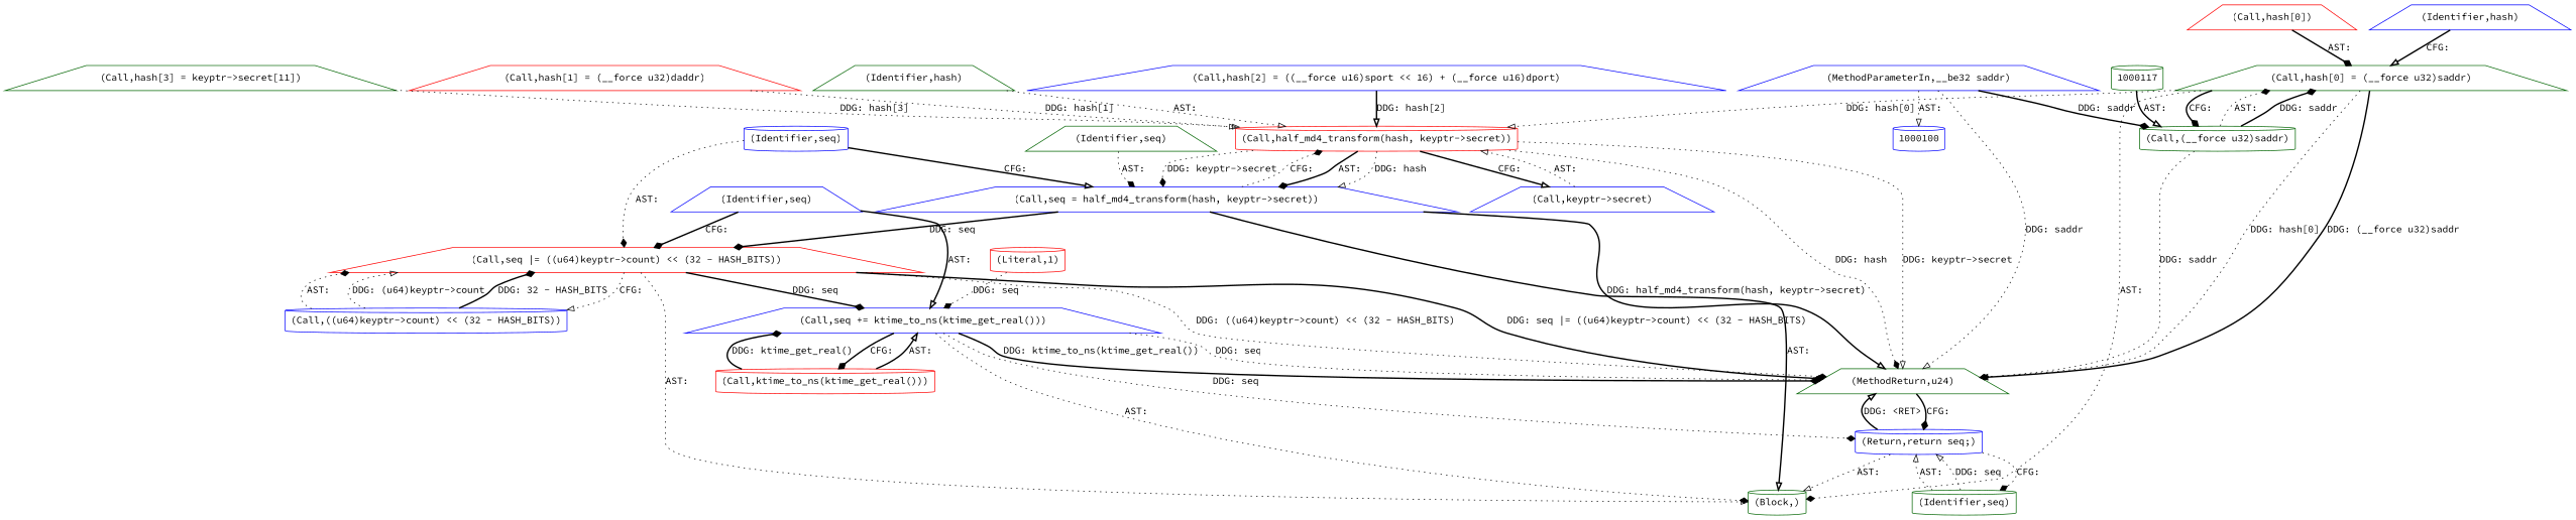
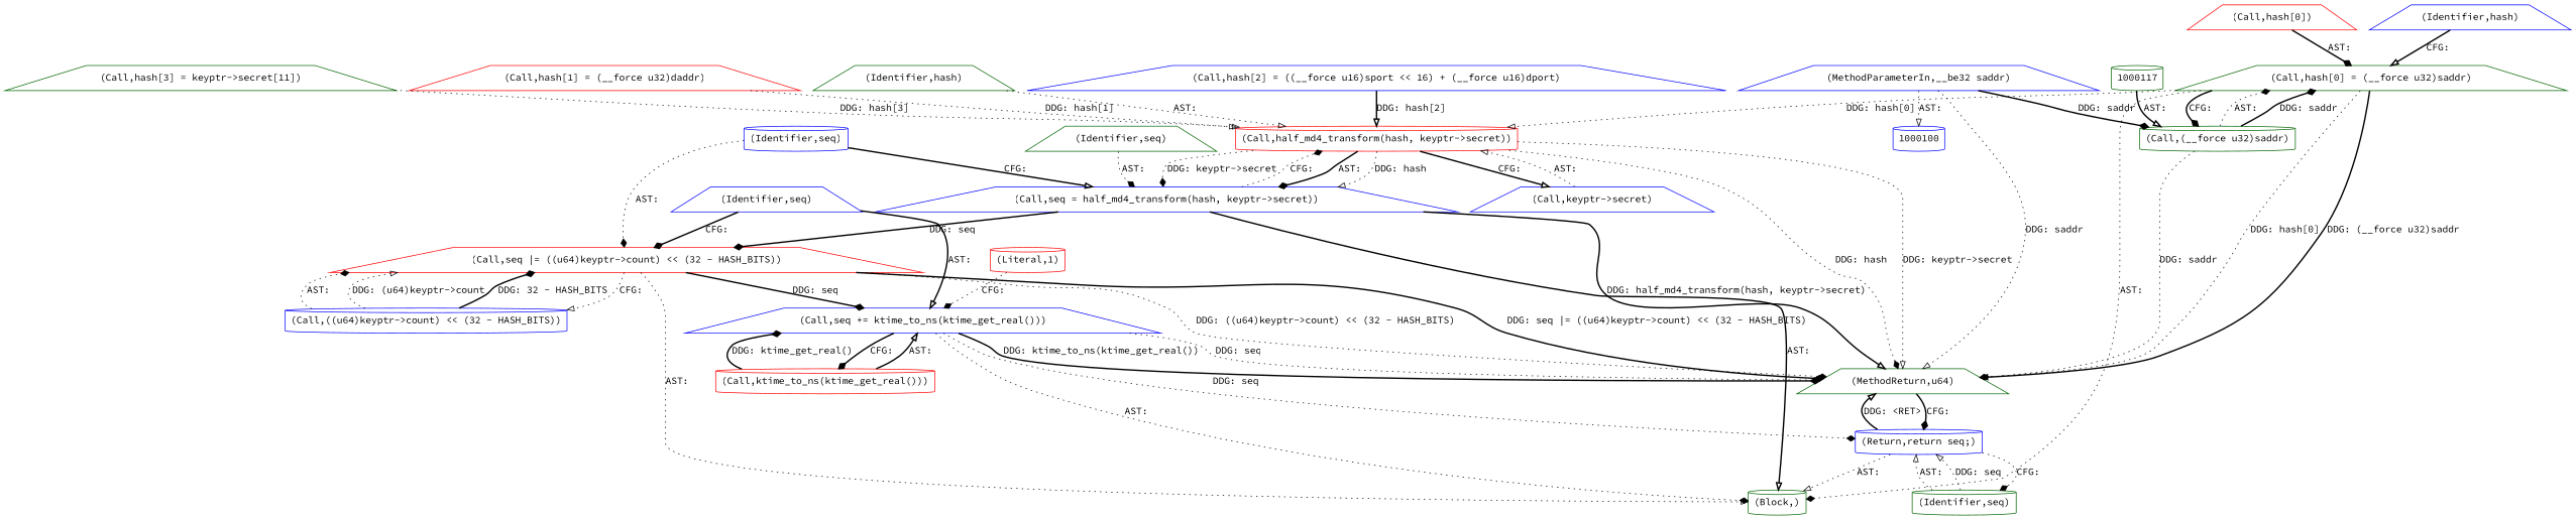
  digraph {
    fontname="Source Code Pro"
    node [color=blue fontname="Source Code Pro" shape=trapezium]
    edge [arrowhead=diamond fontname="Source Code Pro" style=dotted]
    n1 [color=darkgreen label="(Call,hash[0] = (__force u32)saddr)"]
    n2 [color=darkgreen label="(Call,(__force u32)saddr)" shape=cylinder]
    n3 [color=red label="(Call,half_md4_transform(hash, keyptr->secret))" shape=cylinder]
    n4 [color=darkgreen label="(Block,)" shape=cylinder]
-   n5 [color=darkgreen label="(MethodReturn,u24)"]
+   n5 [color=darkgreen label="(MethodReturn,u64)"]
    n6 [label="(Call,seq = half_md4_transform(hash, keyptr->secret))"]
    n7 [label="(Call,keyptr->secret)"]
    n8 [label="(Return,return seq;)" shape=cylinder]
    n9 [label="(MethodParameterIn,__be32 saddr)"]
    1000100 [shape=cylinder]
    n11 [color=red label="(Call,seq |= ((u64)keyptr->count) << (32 - HASH_BITS))"]
    n12 [label="(Call,seq += ktime_to_ns(ktime_get_real()))"]
    n13 [label="(Call,((u64)keyptr->count) << (32 - HASH_BITS))" shape=cylinder]
    n14 [color=red label="(Call,ktime_to_ns(ktime_get_real()))" shape=cylinder]
    n15 [color=darkgreen label="(Identifier,seq)" shape=cylinder]
    n16 [color=red label="(Call,hash[1] = (__force u32)daddr)"]
    n17 [label="(Identifier,seq)" shape=cylinder]
    n18 [color=red label="(Call,hash[0])"]
    n19 [color=darkgreen label="(Identifier,hash)"]
    n20 [color=darkgreen label="(Identifier,seq)"]
    n21 [label="(Call,hash[2] = ((__force u16)sport << 16) + (__force u16)dport)"]
    n22 [color=darkgreen label="(Call,hash[3] = keyptr->secret[11])"]
    n23 [label="(Identifier,seq)"]
    n24 [color=red label="(Literal,1)" shape=cylinder]
    n25 [label="(Identifier,hash)"]
    1000117 [color=darkgreen shape=cylinder]
    n1 -> n2 [label="CFG: " style=bold]
    n1 -> n3 [arrowhead=onormal label="DDG: hash[0]"]
    n1 -> n4 [label="AST: "]
    n1 -> n5 [label="DDG: hash[0]"]
    n1 -> n5 [arrowhead=onormal label="DDG: (__force u32)saddr" style=bold]
    n2 -> n1 [label="AST: "]
    n2 -> n1 [label="DDG: saddr" style=bold]
    n2 -> n5 [label="DDG: saddr"]
    n3 -> n5 [label="DDG: hash"]
    n3 -> n5 [arrowhead=onormal label="DDG: keyptr->secret"]
    n3 -> n6 [label="AST: " style=bold]
    n3 -> n6 [arrowhead=onormal label="DDG: hash"]
    n3 -> n6 [label="DDG: keyptr->secret"]
    n3 -> n7 [arrowhead=onormal label="CFG: " style=bold]
    n5 -> n8 [label="CFG: " style=bold]
    n6 -> n3 [label="CFG: "]
    n6 -> n4 [arrowhead=onormal label="AST: " style=bold]
    n6 -> n5 [arrowhead=onormal label="DDG: half_md4_transform(hash, keyptr->secret)" style=bold]
    n6 -> n11 [label="DDG: seq" style=bold]
    n7 -> n3 [arrowhead=onormal label="AST: "]
    n8 -> n4 [arrowhead=onormal label="AST: "]
    n8 -> n5 [arrowhead=onormal label="DDG: <RET>" style=bold]
    n8 -> n15 [label="CFG: "]
    n9 -> n2 [label="DDG: saddr" style=bold]
    n9 -> n5 [arrowhead=onormal label="DDG: saddr"]
    n9 -> 1000100 [arrowhead=onormal label="AST: "]
    n11 -> n4 [arrowhead=onormal label="AST: "]
    n11 -> n5 [label="DDG: ((u64)keyptr->count) << (32 - HASH_BITS)"]
    n11 -> n5 [label="DDG: seq |= ((u64)keyptr->count) << (32 - HASH_BITS)" style=bold]
    n11 -> n12 [label="DDG: seq" style=bold]
    n11 -> n13 [arrowhead=onormal label="CFG: "]
    n12 -> n4 [label="AST: "]
    n12 -> n5 [label="DDG: ktime_to_ns(ktime_get_real())" style=bold]
    n12 -> n5 [arrowhead=onormal label="DDG: seq"]
    n12 -> n8 [label="DDG: seq"]
    n12 -> n14 [label="CFG: " style=bold]
    n13 -> n11 [label="AST: "]
    n13 -> n11 [arrowhead=onormal label="DDG: (u64)keyptr->count"]
    n13 -> n11 [label="DDG: 32 - HASH_BITS" style=bold]
    n14 -> n12 [arrowhead=onormal label="AST: " style=bold]
    n14 -> n12 [label="DDG: ktime_get_real()" style=bold]
    n15 -> n8 [arrowhead=onormal label="AST: "]
    n15 -> n8 [arrowhead=onormal label="DDG: seq"]
    n16 -> n3 [arrowhead=onormal label="DDG: hash[1]"]
    n17 -> n6 [arrowhead=onormal label="CFG: " style=bold]
    n17 -> n11 [label="AST: "]
    n18 -> n1 [label="AST: " style=bold]
    n19 -> n3 [arrowhead=onormal label="AST: "]
    n20 -> n6 [label="AST: "]
    n21 -> n3 [arrowhead=onormal label="DDG: hash[2]" style=bold]
    n22 -> n3 [arrowhead=onormal label="DDG: hash[3]"]
    n23 -> n11 [label="CFG: " style=bold]
    n23 -> n12 [arrowhead=onormal label="AST: " style=bold]
-   n24 -> n12 [label="DDG: seq"]
+   n24 -> n12 [label="CFG: "]
    n25 -> n1 [arrowhead=onormal label="CFG: " style=bold]
    1000117 -> n2 [arrowhead=onormal label="AST: " style=bold]
  }
